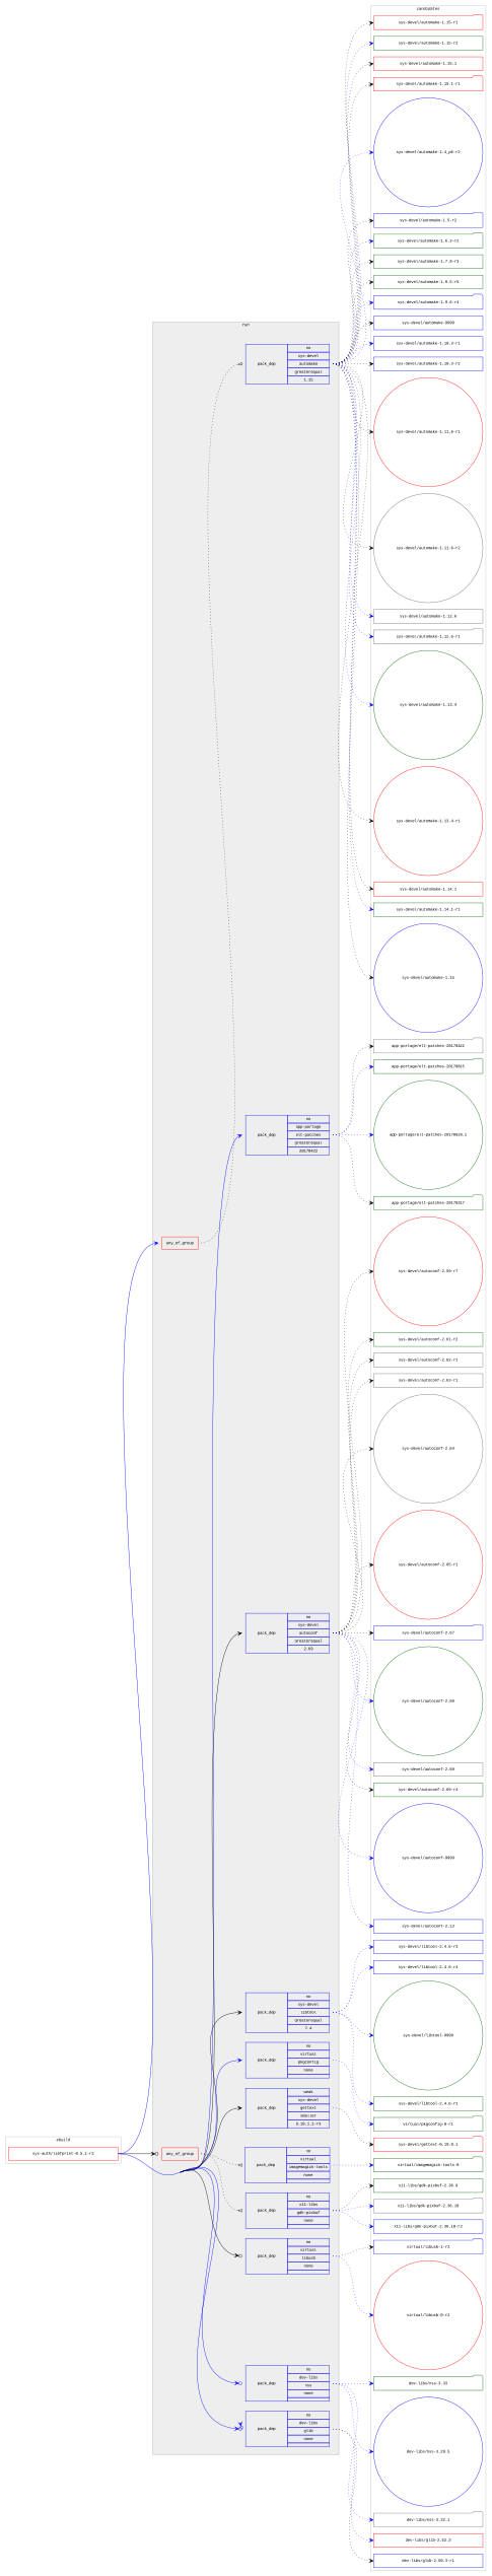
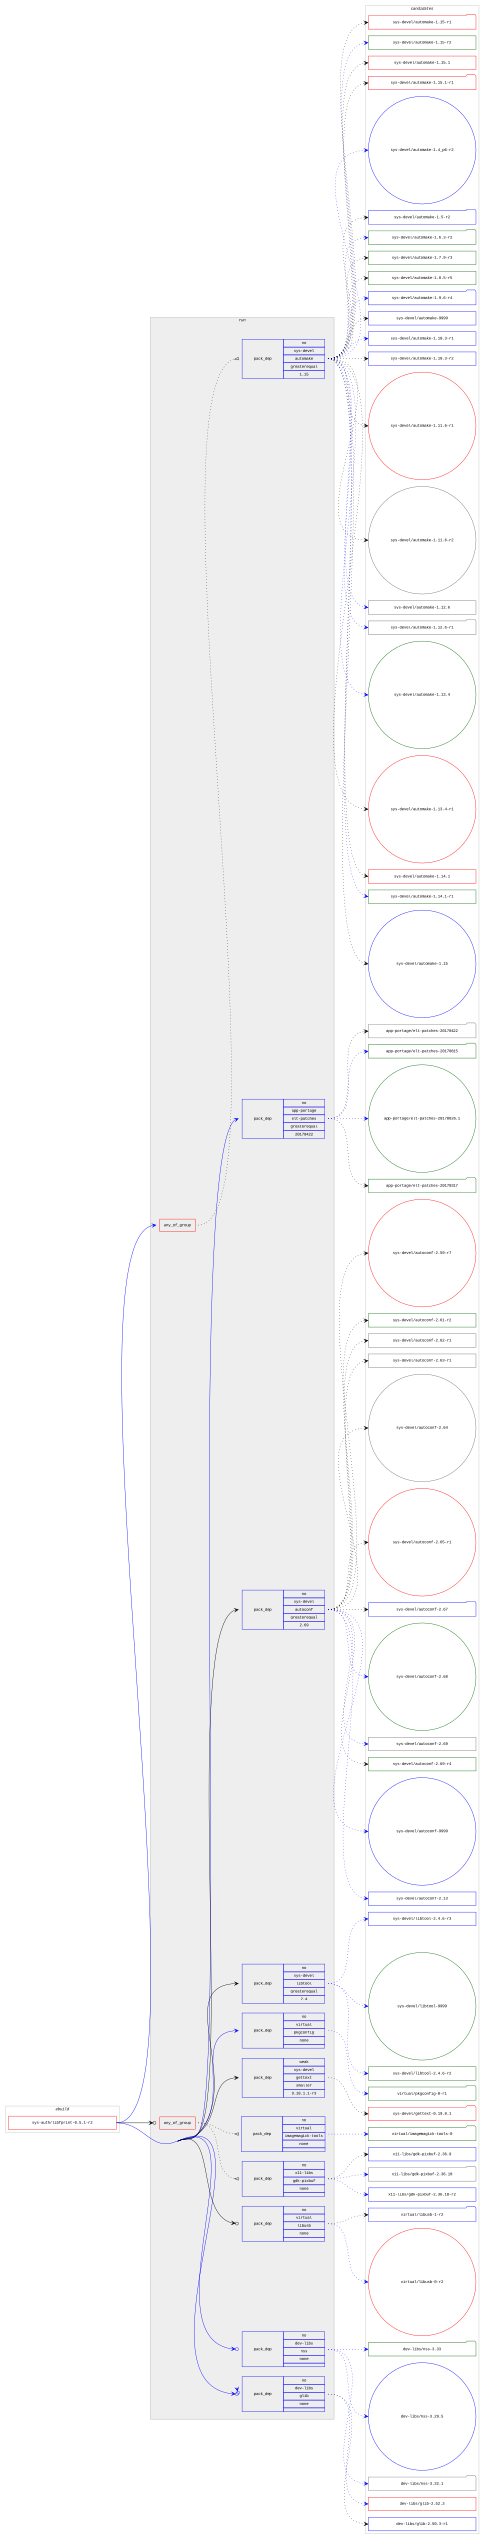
  digraph {
    compound=true
    concentrate=true
    fontname="Liberation Mono"
    fontsize=10
    newrank=true
    rankdir=LR
    ranksep=1.5
    node [color=blue fontname="Liberation Mono" fontsize=10 shape=box]
    edge [arrowhead=vee color=black fontname="Liberation Mono" headport=w style=dotted tailport=e weight=100]
    n1 [color=red label="sys-auth/libfprint-0.5.1-r2" width=4]
    n2 [label=<<TABLE BORDER="0" CELLBORDER="1" CELLSPACING="0" CELLPADDING="4" WIDTH="220"><TR><TD ROWSPAN="6" CELLPADDING="30">pack_dep</TD></TR><TR><TD WIDTH="110">no</TD></TR><TR><TD>sys-devel</TD></TR><TR><TD>automake</TD></TR><TR><TD>greaterequal</TD></TR><TR><TD>1.15</TD></TR></TABLE>> shape=none]
    n3 [color=red label=<<TABLE BORDER="0" CELLBORDER="1" CELLSPACING="0" CELLPADDING="4"><TR><TD CELLPADDING="10">any_of_group</TD></TR></TABLE>> shape=none]
    n4 [label=<<TABLE BORDER="0" CELLBORDER="1" CELLSPACING="0" CELLPADDING="4" WIDTH="220"><TR><TD ROWSPAN="6" CELLPADDING="30">pack_dep</TD></TR><TR><TD WIDTH="110">no</TD></TR><TR><TD>app-portage</TD></TR><TR><TD>elt-patches</TD></TR><TR><TD>greaterequal</TD></TR><TR><TD>20170422</TD></TR></TABLE>> shape=none]
    n5 [label=<<TABLE BORDER="0" CELLBORDER="1" CELLSPACING="0" CELLPADDING="4" WIDTH="220"><TR><TD ROWSPAN="6" CELLPADDING="30">pack_dep</TD></TR><TR><TD WIDTH="110">no</TD></TR><TR><TD>sys-devel</TD></TR><TR><TD>autoconf</TD></TR><TR><TD>greaterequal</TD></TR><TR><TD>2.69</TD></TR></TABLE>> shape=none]
    n6 [label=<<TABLE BORDER="0" CELLBORDER="1" CELLSPACING="0" CELLPADDING="4" WIDTH="220"><TR><TD ROWSPAN="6" CELLPADDING="30">pack_dep</TD></TR><TR><TD WIDTH="110">no</TD></TR><TR><TD>sys-devel</TD></TR><TR><TD>libtool</TD></TR><TR><TD>greaterequal</TD></TR><TR><TD>2.4</TD></TR></TABLE>> shape=none]
    n7 [label=<<TABLE BORDER="0" CELLBORDER="1" CELLSPACING="0" CELLPADDING="4" WIDTH="220"><TR><TD ROWSPAN="6" CELLPADDING="30">pack_dep</TD></TR><TR><TD WIDTH="110">no</TD></TR><TR><TD>virtual</TD></TR><TR><TD>pkgconfig</TD></TR><TR><TD>none</TD></TR><TR><TD></TD></TR></TABLE>> shape=none]
    n8 [label=<<TABLE BORDER="0" CELLBORDER="1" CELLSPACING="0" CELLPADDING="4" WIDTH="220"><TR><TD ROWSPAN="6" CELLPADDING="30">pack_dep</TD></TR><TR><TD WIDTH="110">weak</TD></TR><TR><TD>sys-devel</TD></TR><TR><TD>gettext</TD></TR><TR><TD>smaller</TD></TR><TR><TD>0.18.1.1-r3</TD></TR></TABLE>> shape=none]
    n9 [label=<<TABLE BORDER="0" CELLBORDER="1" CELLSPACING="0" CELLPADDING="4" WIDTH="220"><TR><TD ROWSPAN="6" CELLPADDING="30">pack_dep</TD></TR><TR><TD WIDTH="110">no</TD></TR><TR><TD>dev-libs</TD></TR><TR><TD>nss</TD></TR><TR><TD>none</TD></TR><TR><TD></TD></TR></TABLE>> shape=none]
    n10 [label=<<TABLE BORDER="0" CELLBORDER="1" CELLSPACING="0" CELLPADDING="4" WIDTH="220"><TR><TD ROWSPAN="6" CELLPADDING="30">pack_dep</TD></TR><TR><TD WIDTH="110">no</TD></TR><TR><TD>virtual</TD></TR><TR><TD>imagemagick-tools</TD></TR><TR><TD>none</TD></TR><TR><TD></TD></TR></TABLE>> shape=none]
    n11 [label=<<TABLE BORDER="0" CELLBORDER="1" CELLSPACING="0" CELLPADDING="4" WIDTH="220"><TR><TD ROWSPAN="6" CELLPADDING="30">pack_dep</TD></TR><TR><TD WIDTH="110">no</TD></TR><TR><TD>x11-libs</TD></TR><TR><TD>gdk-pixbuf</TD></TR><TR><TD>none</TD></TR><TR><TD></TD></TR></TABLE>> shape=none]
    n12 [color=red label=<<TABLE BORDER="0" CELLBORDER="1" CELLSPACING="0" CELLPADDING="4"><TR><TD CELLPADDING="10">any_of_group</TD></TR></TABLE>> shape=none]
    n13 [label=<<TABLE BORDER="0" CELLBORDER="1" CELLSPACING="0" CELLPADDING="4" WIDTH="220"><TR><TD ROWSPAN="6" CELLPADDING="30">pack_dep</TD></TR><TR><TD WIDTH="110">no</TD></TR><TR><TD>dev-libs</TD></TR><TR><TD>glib</TD></TR><TR><TD>none</TD></TR><TR><TD></TD></TR></TABLE>> shape=none]
    n14 [label=<<TABLE BORDER="0" CELLBORDER="1" CELLSPACING="0" CELLPADDING="4" WIDTH="220"><TR><TD ROWSPAN="6" CELLPADDING="30">pack_dep</TD></TR><TR><TD WIDTH="110">no</TD></TR><TR><TD>virtual</TD></TR><TR><TD>libusb</TD></TR><TR><TD>none</TD></TR><TR><TD></TD></TR></TABLE>> shape=none]
    n15 [label="sys-devel/automake-1.10.3-r1" width=4]
    n16 [label="sys-devel/automake-1.10.3-r2" width=4]
    n17 [color=red label="sys-devel/automake-1.11.6-r1" shape=circle width=4]
    n18 [color=gray40 label="sys-devel/automake-1.11.6-r2" shape=circle width=4]
    n19 [color=gray40 label="sys-devel/automake-1.12.6" width=4]
    n20 [color=gray40 label="sys-devel/automake-1.12.6-r1" shape=folder width=4]
    n21 [color=darkgreen label="sys-devel/automake-1.13.4" shape=circle width=4]
    n22 [color=red label="sys-devel/automake-1.13.4-r1" shape=circle width=4]
    n23 [color=red label="sys-devel/automake-1.14.1" width=4]
    n24 [color=darkgreen label="sys-devel/automake-1.14.1-r1" width=4]
    n25 [label="sys-devel/automake-1.15" shape=circle width=4]
    n26 [color=red label="sys-devel/automake-1.15-r1" shape=folder width=4]
    n27 [color=darkgreen label="sys-devel/automake-1.15-r2" width=4]
    n28 [color=red label="sys-devel/automake-1.15.1" width=4]
    n29 [color=red label="sys-devel/automake-1.15.1-r1" shape=folder width=4]
    n30 [label="sys-devel/automake-1.4_p6-r2" shape=circle width=4]
    n31 [label="sys-devel/automake-1.5-r2" shape=folder width=4]
    n32 [color=darkgreen label="sys-devel/automake-1.6.3-r2" shape=folder width=4]
    n33 [color=darkgreen label="sys-devel/automake-1.7.9-r3" width=4]
    n34 [color=darkgreen label="sys-devel/automake-1.8.5-r5" width=4]
    n35 [label="sys-devel/automake-1.9.6-r4" shape=folder width=4]
    n36 [label="sys-devel/automake-9999" width=4]
    n37 [color=darkgreen label="app-portage/elt-patches-20170317" shape=folder width=4]
    n38 [color=gray40 label="app-portage/elt-patches-20170422" shape=folder width=4]
    n39 [color=darkgreen label="app-portage/elt-patches-20170815" shape=folder width=4]
    n40 [color=darkgreen label="app-portage/elt-patches-20170826.1" shape=circle width=4]
    n41 [label="sys-devel/autoconf-2.13" width=4]
    n42 [color=red label="sys-devel/autoconf-2.59-r7" shape=circle width=4]
    n43 [color=darkgreen label="sys-devel/autoconf-2.61-r2" width=4]
    n44 [color=gray40 label="sys-devel/autoconf-2.62-r1" width=4]
    n45 [color=gray40 label="sys-devel/autoconf-2.63-r1" width=4]
    n46 [color=gray40 label="sys-devel/autoconf-2.64" shape=circle width=4]
    n47 [color=red label="sys-devel/autoconf-2.65-r1" shape=circle width=4]
    n48 [label="sys-devel/autoconf-2.67" shape=folder width=4]
    n49 [color=darkgreen label="sys-devel/autoconf-2.68" shape=circle width=4]
    n50 [color=gray40 label="sys-devel/autoconf-2.69" width=4]
    n51 [color=darkgreen label="sys-devel/autoconf-2.69-r4" width=4]
    n52 [label="sys-devel/autoconf-9999" shape=circle width=4]
    n53 [color=darkgreen label="sys-devel/libtool-2.4.6-r2" width=4]
    n54 [label="sys-devel/libtool-2.4.6-r3" width=4]
-   n55 [label="sys-devel/libtool-2.4.6-r4" width=4]
    n56 [color=darkgreen label="sys-devel/libtool-9999" shape=circle width=4]
    n57 [color=darkgreen label="virtual/pkgconfig-0-r1" shape=folder width=4]
    n58 [color=red label="sys-devel/gettext-0.19.8.1" shape=folder width=4]
    n59 [color=darkgreen label="virtual/imagemagick-tools-0" shape=folder width=4]
    n60 [color=gray40 label="x11-libs/gdk-pixbuf-2.36.10" shape=folder width=4]
    n61 [label="x11-libs/gdk-pixbuf-2.36.10-r2" width=4]
-   n62 [color=darkgreen label="x11-libs/gdk-pixbuf-2.36.9" width=4]
+   n62 [label="x11-libs/gdk-pixbuf-2.36.9" width=4]
    n63 [label="dev-libs/glib-2.50.3-r1" width=4]
    n64 [color=red label="dev-libs/glib-2.52.3" width=4]
    n65 [label="dev-libs/nss-3.29.5" shape=circle width=4]
    n66 [color=gray40 label="dev-libs/nss-3.32.1" shape=folder width=4]
    n67 [color=darkgreen label="dev-libs/nss-3.33" shape=folder width=4]
    n68 [color=red label="virtual/libusb-0-r2" shape=circle width=4]
    n69 [label="virtual/libusb-1-r2" shape=folder width=4]
    subgraph cluster_1 {
      color=gray
      label=<<i>ebuild</i>>
      rank=same
      n1
    }
    subgraph cluster_2 {
      color=gray
      label=<<i>dependencies</i>>
      subgraph cluster_3 {
        color=gray
        fillcolor="#eeeeee"
        label=<<i>compile</i>>
        style=filled
        subgraph sub_4 {
          color=gray
          fillcolor="#eeeeee"
          label=<<i>compile</i>>
          style=filled
          n3
          subgraph sub_5 {
            color=gray
            fillcolor="#eeeeee"
            label=<<i>compile</i>>
            style=filled
            n2
          }
        }
        subgraph sub_6 {
          color=gray
          fillcolor="#eeeeee"
          label=<<i>compile</i>>
          style=filled
          n4
        }
        subgraph sub_7 {
          color=gray
          fillcolor="#eeeeee"
          label=<<i>compile</i>>
          style=filled
          n5
        }
        subgraph sub_8 {
          color=gray
          fillcolor="#eeeeee"
          label=<<i>compile</i>>
          style=filled
          n6
        }
        subgraph sub_9 {
          color=gray
          fillcolor="#eeeeee"
          label=<<i>compile</i>>
          style=filled
          n7
        }
        subgraph sub_10 {
          color=gray
          fillcolor="#eeeeee"
          label=<<i>compile</i>>
          style=filled
          n8
        }
      }
      subgraph cluster_11 {
        color=gray
        fillcolor="#eeeeee"
        label=<<i>compile and run</i>>
        style=filled
        subgraph sub_12 {
          color=gray
          fillcolor="#eeeeee"
          label=<<i>compile and run</i>>
          style=filled
          n9
        }
        subgraph sub_13 {
          color=gray
          fillcolor="#eeeeee"
          label=<<i>compile and run</i>>
          style=filled
          n12
          subgraph sub_14 {
            color=gray
            fillcolor="#eeeeee"
            label=<<i>compile and run</i>>
            style=filled
            n10
          }
          subgraph sub_15 {
            color=gray
            fillcolor="#eeeeee"
            label=<<i>compile and run</i>>
            style=filled
            n11
          }
        }
        subgraph sub_16 {
          color=gray
          fillcolor="#eeeeee"
          label=<<i>compile and run</i>>
          style=filled
          n13
        }
        subgraph sub_17 {
          color=gray
          fillcolor="#eeeeee"
          label=<<i>compile and run</i>>
          style=filled
          n14
        }
      }
      subgraph cluster_18 {
        color=gray
        fillcolor="#eeeeee"
        label=<<i>run</i>>
        style=filled
      }
    }
    subgraph cluster_19 {
      color=gray
      label=<<i>candidates</i>>
      rank=same
      subgraph sub_20 {
        color=black
        label=<<i>candidates</i>>
        nodesep=1
        rank=same
        n15
        n16
        n17
        n18
        n19
        n20
        n21
        n22
        n23
        n24
        n25
        n26
        n27
        n28
        n29
        n30
        n31
        n32
        n33
        n34
        n35
        n36
      }
      subgraph sub_21 {
        color=black
        label=<<i>candidates</i>>
        nodesep=1
        rank=same
        n37
        n38
        n39
        n40
      }
      subgraph sub_22 {
        color=black
        label=<<i>candidates</i>>
        nodesep=1
        rank=same
        n41
        n42
        n43
        n44
        n45
        n46
        n47
        n48
        n49
        n50
        n51
        n52
      }
      subgraph sub_23 {
        color=black
        label=<<i>candidates</i>>
        nodesep=1
        rank=same
        n53
        n54
-       n55
        n56
      }
      subgraph sub_24 {
        color=black
        label=<<i>candidates</i>>
        nodesep=1
        rank=same
        n57
      }
      subgraph sub_25 {
        color=black
        label=<<i>candidates</i>>
        nodesep=1
        rank=same
        n58
      }
      subgraph sub_26 {
        color=black
        label=<<i>candidates</i>>
        nodesep=1
        rank=same
        n59
      }
      subgraph sub_27 {
        color=black
        label=<<i>candidates</i>>
        nodesep=1
        rank=same
        n60
        n61
        n62
      }
      subgraph sub_28 {
        color=black
        label=<<i>candidates</i>>
        nodesep=1
        rank=same
        n63
        n64
      }
      subgraph sub_29 {
        color=black
        label=<<i>candidates</i>>
        nodesep=1
        rank=same
        n65
        n66
        n67
      }
      subgraph sub_30 {
        color=black
        label=<<i>candidates</i>>
        nodesep=1
        rank=same
        n68
        n69
      }
    }
    n1 -> n3 [color=blue style=solid weight=20]
    n1 -> n4 [color=blue style=solid weight=20]
    n1 -> n5 [style=solid weight=20]
    n1 -> n6 [style=solid weight=20]
    n1 -> n7 [color=blue style=solid weight=20]
    n1 -> n8 [style=solid weight=20]
    n1 -> n9 [arrowhead=odotvee color=blue style=solid weight=20]
    n1 -> n12 [arrowhead=odotvee style=solid weight=20]
    n1 -> n13 [arrowhead=odotvee color=blue style=solid weight=20]
    n1 -> n14 [arrowhead=odotvee style=solid weight=20]
    n2 -> n15 [color=blue]
    n2 -> n16
    n2 -> n17
    n2 -> n18
    n2 -> n19 [color=blue]
    n2 -> n20 [color=blue]
    n2 -> n21 [color=blue]
    n2 -> n22
    n2 -> n23
    n2 -> n24 [color=blue]
    n2 -> n25
    n2 -> n26
    n2 -> n27 [color=blue]
    n2 -> n28
    n2 -> n29
    n2 -> n30 [color=blue]
    n2 -> n31
    n2 -> n32 [color=blue]
    n2 -> n33
    n2 -> n34
    n2 -> n35 [color=blue]
    n2 -> n36
    n3 -> n2 [arrowhead=oinv weight=20]
    n4 -> n37
    n4 -> n38
    n4 -> n39 [color=blue]
    n4 -> n40 [color=blue]
    n5 -> n41 [color=blue]
    n5 -> n42
    n5 -> n43
    n5 -> n44
    n5 -> n45
    n5 -> n46
    n5 -> n47
    n5 -> n48
    n5 -> n49 [color=blue]
    n5 -> n50 [color=blue]
    n5 -> n51
    n5 -> n52 [color=blue]
    n6 -> n53 [color=blue]
    n6 -> n54 [color=blue]
-   n6 -> n55 [color=blue]
    n6 -> n56 [color=blue]
    n7 -> n57 [color=blue]
    n8 -> n58
    n9 -> n65 [color=blue]
    n9 -> n66 [color=blue]
    n9 -> n67 [color=blue]
    n10 -> n59 [color=blue]
    n11 -> n60 [color=blue]
    n11 -> n61 [color=blue]
    n11 -> n62
    n12 -> n10 [arrowhead=oinv weight=20]
    n12 -> n11 [arrowhead=oinv weight=20]
    n13 -> n63
    n13 -> n64 [color=blue]
    n14 -> n68 [color=blue]
    n14 -> n69
  }
